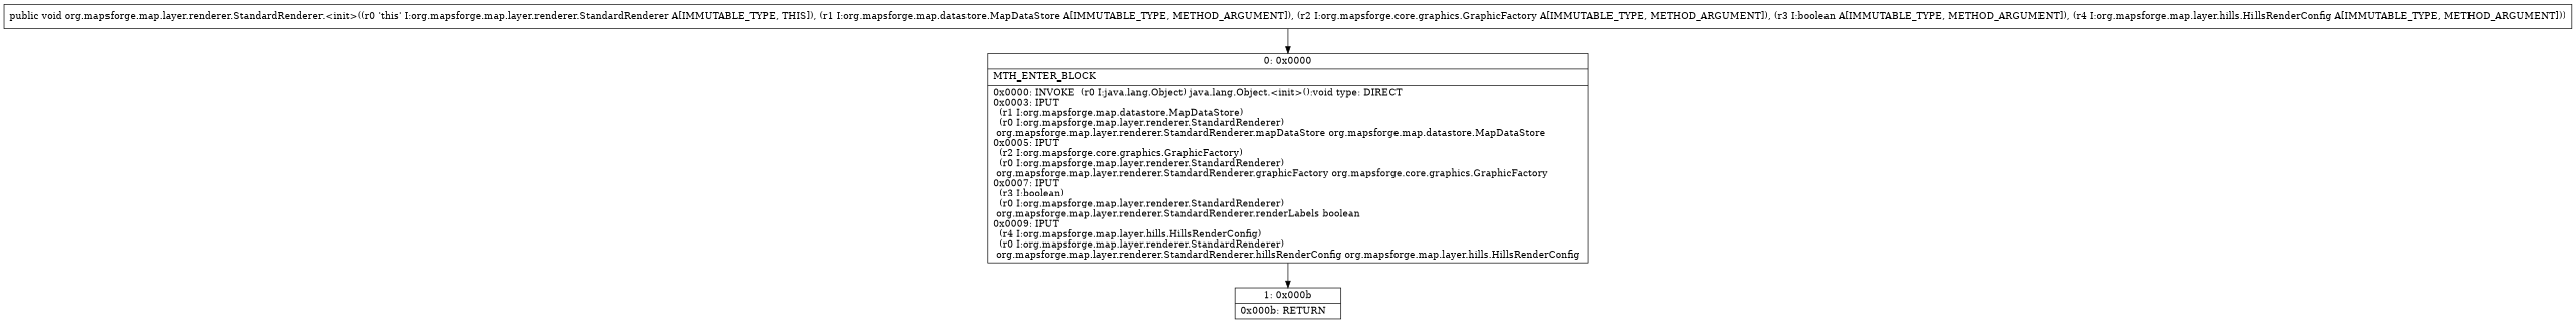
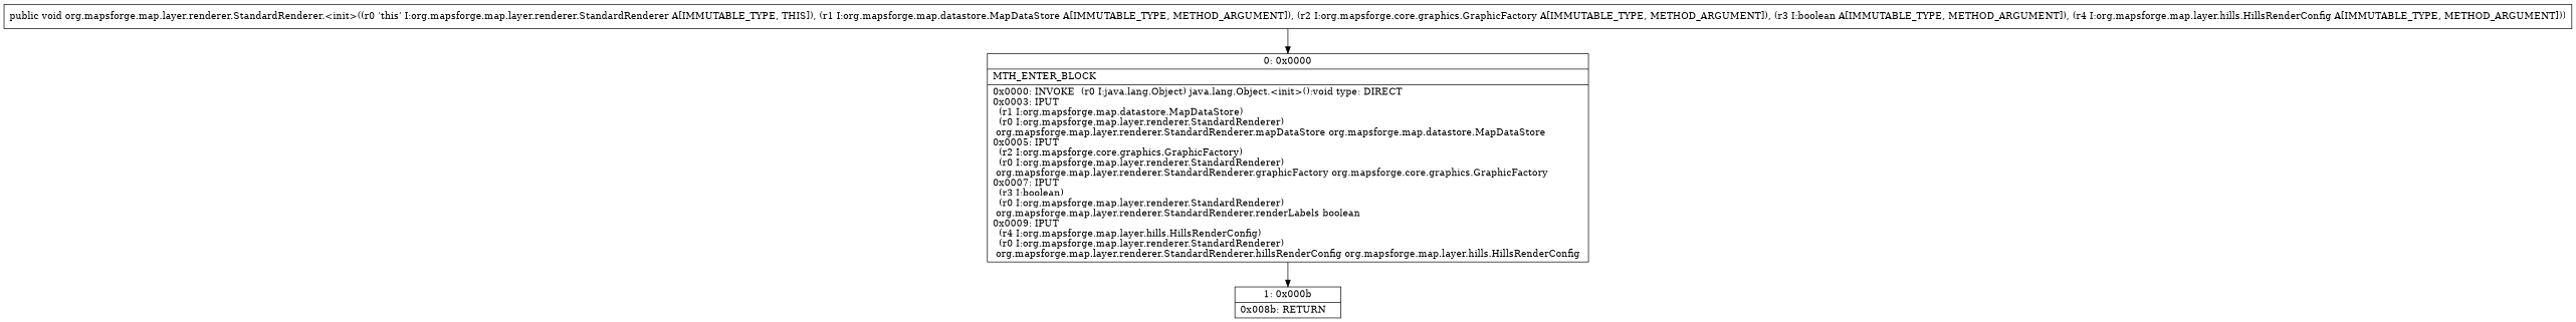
  digraph {
    node [shape=record]
    n1 [label="{0\:\ 0x0000|MTH_ENTER_BLOCK\l|0x0000: INVOKE  (r0 I:java.lang.Object) java.lang.Object.\<init\>():void type: DIRECT \l0x0003: IPUT  \l  (r1 I:org.mapsforge.map.datastore.MapDataStore)\l  (r0 I:org.mapsforge.map.layer.renderer.StandardRenderer)\l org.mapsforge.map.layer.renderer.StandardRenderer.mapDataStore org.mapsforge.map.datastore.MapDataStore \l0x0005: IPUT  \l  (r2 I:org.mapsforge.core.graphics.GraphicFactory)\l  (r0 I:org.mapsforge.map.layer.renderer.StandardRenderer)\l org.mapsforge.map.layer.renderer.StandardRenderer.graphicFactory org.mapsforge.core.graphics.GraphicFactory \l0x0007: IPUT  \l  (r3 I:boolean)\l  (r0 I:org.mapsforge.map.layer.renderer.StandardRenderer)\l org.mapsforge.map.layer.renderer.StandardRenderer.renderLabels boolean \l0x0009: IPUT  \l  (r4 I:org.mapsforge.map.layer.hills.HillsRenderConfig)\l  (r0 I:org.mapsforge.map.layer.renderer.StandardRenderer)\l org.mapsforge.map.layer.renderer.StandardRenderer.hillsRenderConfig org.mapsforge.map.layer.hills.HillsRenderConfig \l}"]
-   n2 [label="{1\:\ 0x000b|0x000b: RETURN   \l}"]
+   n2 [label="{1\:\ 0x000b|0x008b: RETURN   \l}"]
    n3 [label="{public void org.mapsforge.map.layer.renderer.StandardRenderer.\<init\>((r0 'this' I:org.mapsforge.map.layer.renderer.StandardRenderer A[IMMUTABLE_TYPE, THIS]), (r1 I:org.mapsforge.map.datastore.MapDataStore A[IMMUTABLE_TYPE, METHOD_ARGUMENT]), (r2 I:org.mapsforge.core.graphics.GraphicFactory A[IMMUTABLE_TYPE, METHOD_ARGUMENT]), (r3 I:boolean A[IMMUTABLE_TYPE, METHOD_ARGUMENT]), (r4 I:org.mapsforge.map.layer.hills.HillsRenderConfig A[IMMUTABLE_TYPE, METHOD_ARGUMENT])) }"]
    n1 -> n2
    n3 -> n1
  }
